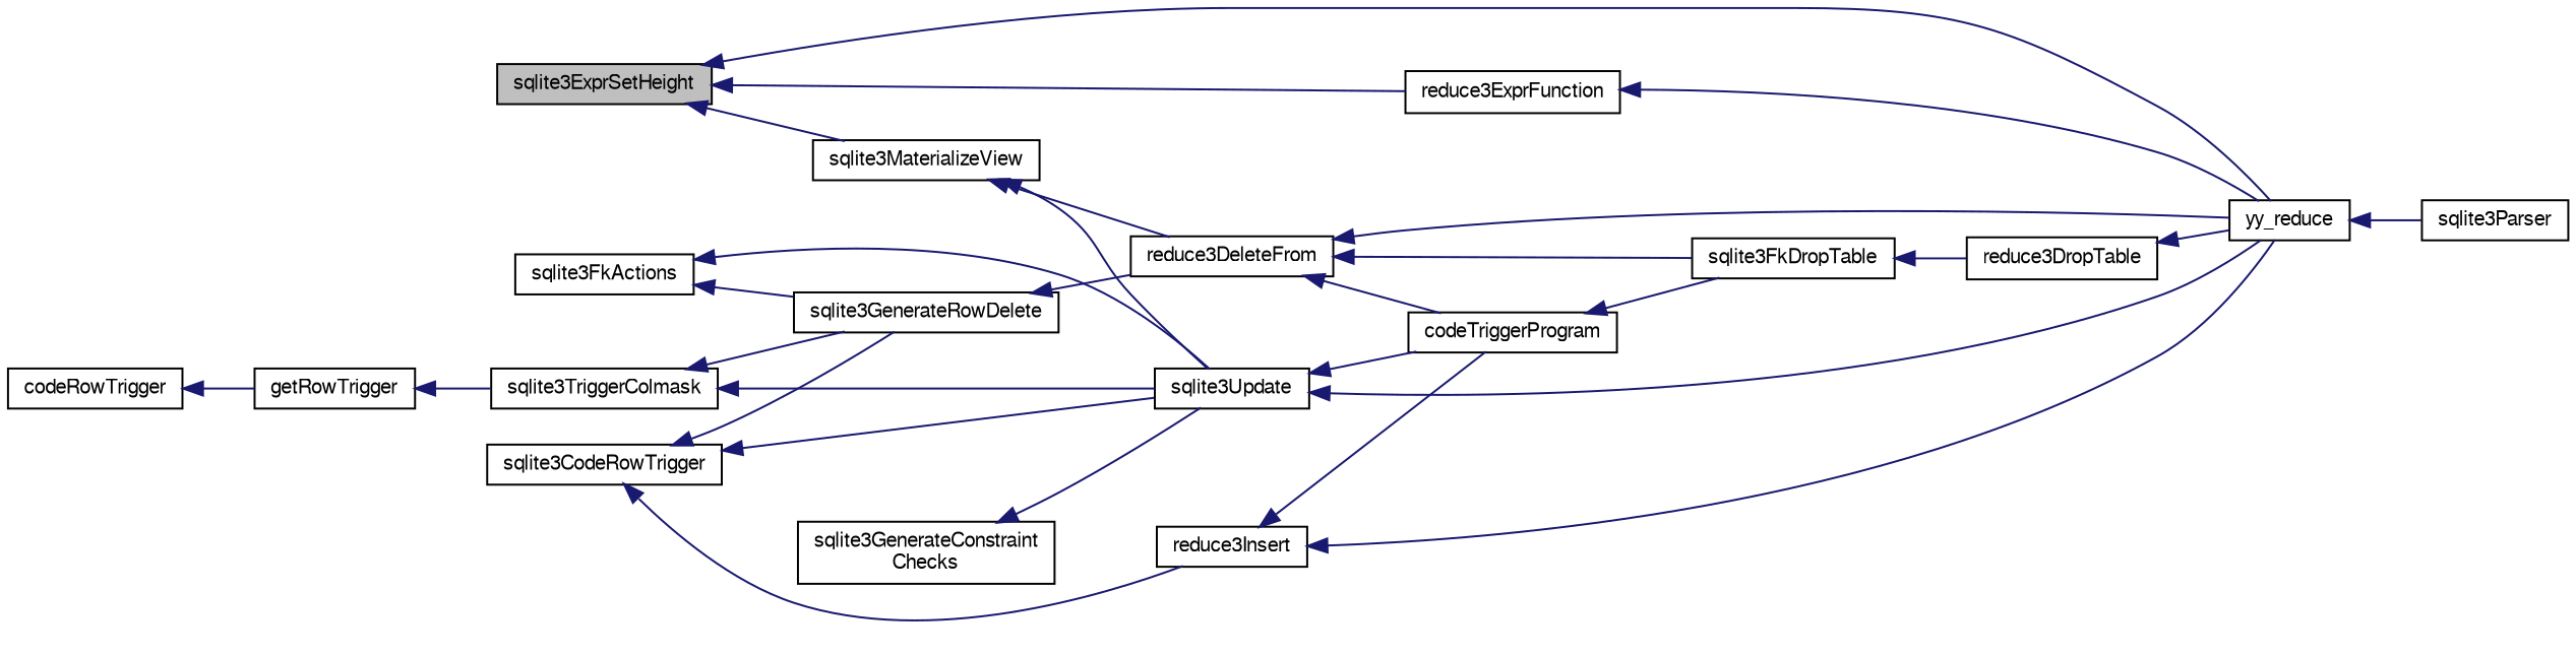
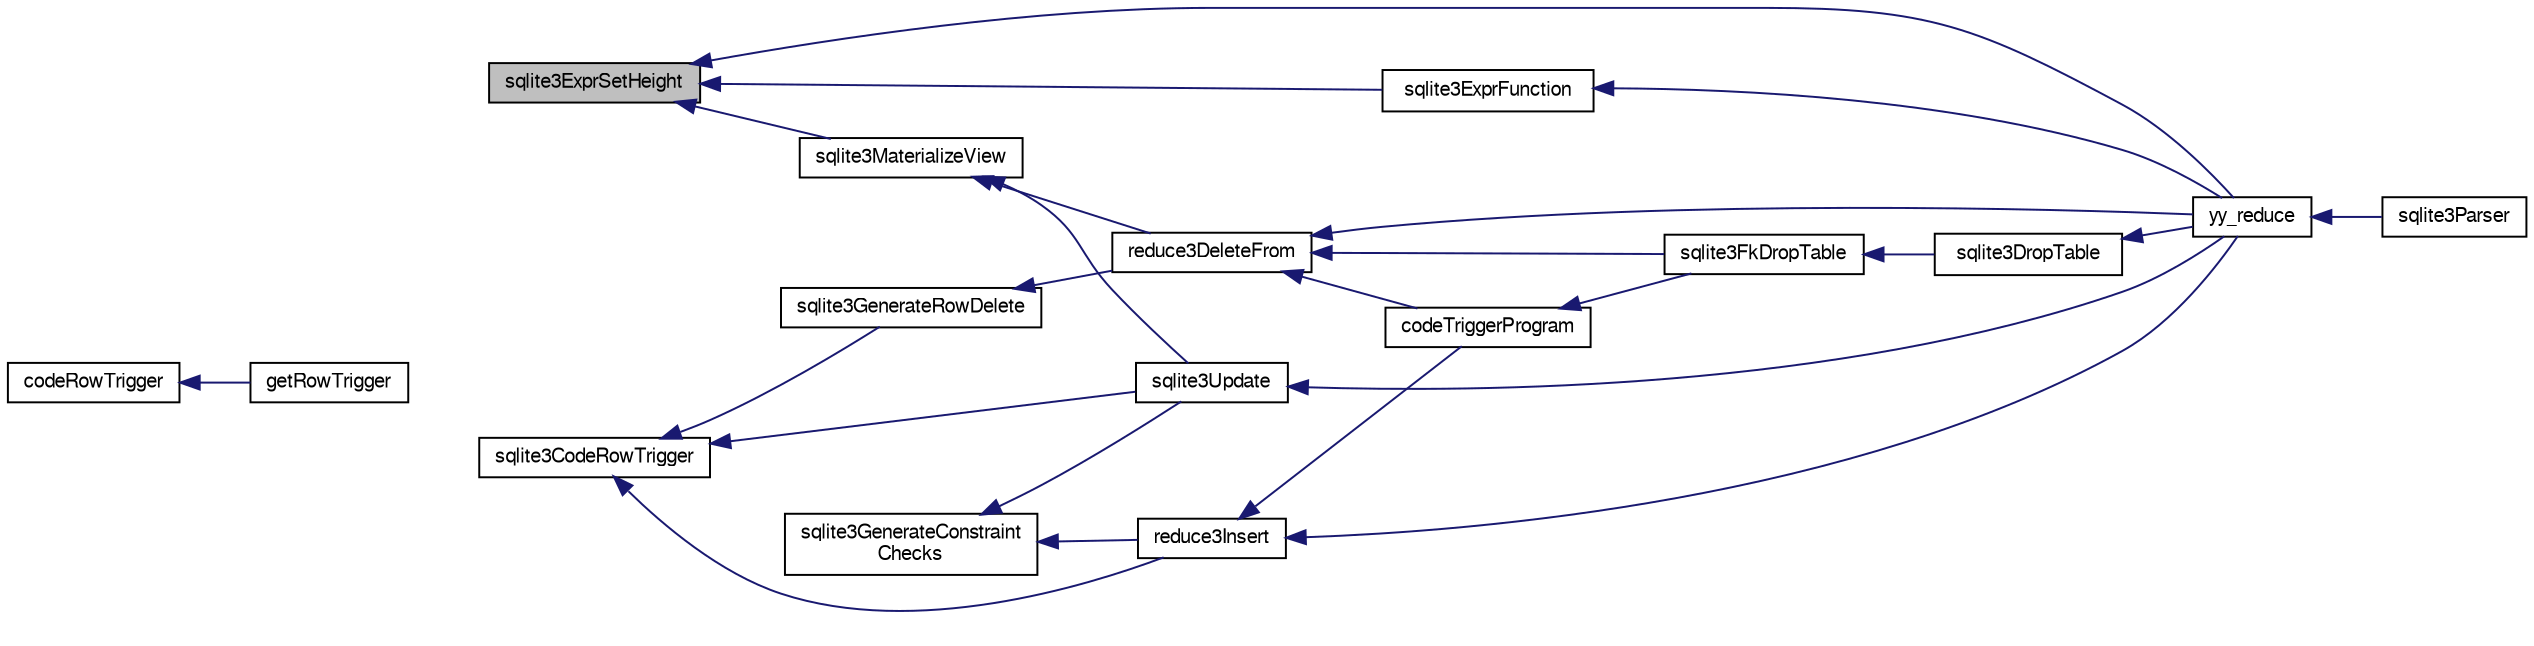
  digraph {
    rankdir=LR
    node [color=black fillcolor=white fontname=FreeSans fontsize=10 shape=record style=filled]
    edge [color=midnightblue dir=back fontname=FreeSans fontsize=10 labelfontname=FreeSans labelfontsize=10 style=solid]
    n1 [fillcolor=grey75 fontcolor=black height=0.2 label=sqlite3ExprSetHeight width=0.4]
-   n2 [height=0.2 label=reduce3ExprFunction width=0.4]
+   n2 [height=0.2 label=sqlite3ExprFunction width=0.4]
    n3 [height=0.2 label=yy_reduce width=0.4]
    n4 [height=0.2 label=sqlite3MaterializeView width=0.4]
    n5 [height=0.2 label=sqlite3Parser width=0.4]
    n6 [height=0.2 label=reduce3DeleteFrom width=0.4]
    n7 [height=0.2 label=sqlite3Update width=0.4]
    n8 [height=0.2 label=sqlite3FkDropTable width=0.4]
    n9 [height=0.2 label=codeTriggerProgram width=0.4]
-   n10 [height=0.2 label=reduce3DropTable width=0.4]
+   n10 [height=0.2 label=sqlite3DropTable width=0.4]
    n11 [height=0.2 label=codeRowTrigger width=0.4]
    n12 [height=0.2 label=getRowTrigger width=0.4]
-   n13 [height=0.2 label=sqlite3TriggerColmask width=0.4]
    n14 [height=0.2 label=sqlite3GenerateRowDelete width=0.4]
-   n15 [height=0.2 label=sqlite3FkActions width=0.4]
    n16 [height=0.2 label=sqlite3CodeRowTrigger width=0.4]
    n17 [height=0.2 label=reduce3Insert width=0.4]
    n18 [height=0.2 label="sqlite3GenerateConstraint\lChecks" width=0.4]
    n1 -> n2
    n1 -> n3
    n1 -> n4
    n2 -> n3
    n3 -> n5
    n4 -> n6
    n4 -> n7
    n6 -> n3
    n6 -> n8
    n6 -> n9
    n7 -> n3
-   n7 -> n9
    n8 -> n10
    n9 -> n8
    n10 -> n3
    n11 -> n12
-   n12 -> n13
-   n13 -> n7
-   n13 -> n14
    n14 -> n6
-   n15 -> n7
-   n15 -> n14
    n16 -> n7
    n16 -> n14
    n16 -> n17
    n17 -> n3
    n17 -> n9
    n18 -> n7
+   n18 -> n17
  }
